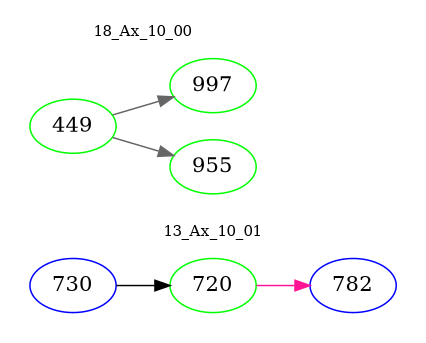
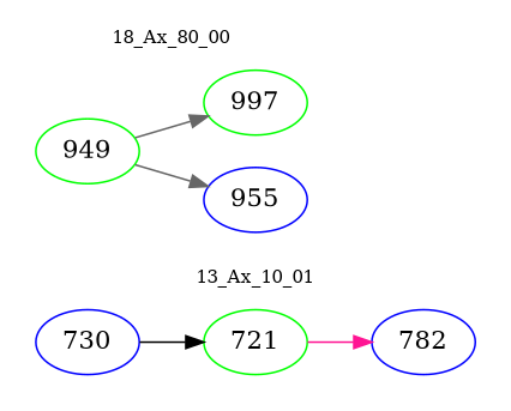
  digraph {
    rankdir=LR
    node [color=green]
    edge [color=gray40]
-   n1 [label=720]
+   n1 [label=721]
    n2 [color=blue label=730]
    n3 [color=blue label=782]
-   n4 [label=449]
-   n5 [label=955]
+   n4 [label=949]
+   n5 [color=blue label=955]
    n6 [label=997]
    subgraph cluster_1 {
      color=white
      fontsize=10
      label="13_Ax_10_01"
      n1
      n2
      n3
    }
    subgraph cluster_2 {
      color=white
      fontsize=10
-     label="18_Ax_10_00"
+     label="18_Ax_80_00"
      n4
      n5
      n6
    }
    n1 -> n3 [color=deeppink]
    n2 -> n1 [color=black]
    n4 -> n5
    n4 -> n6
  }
